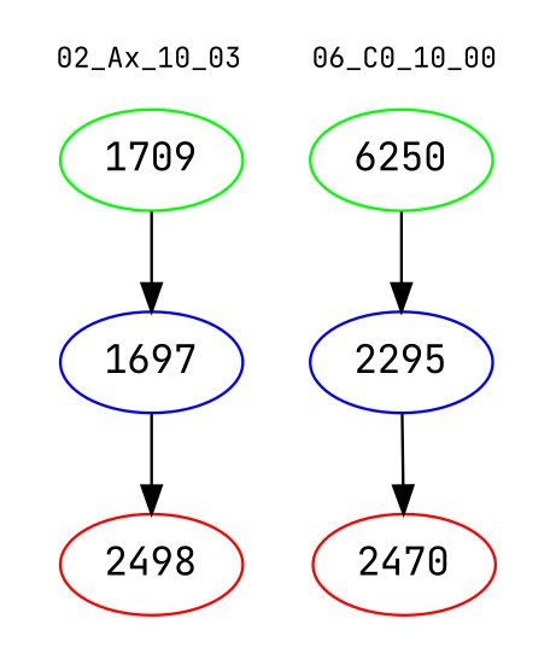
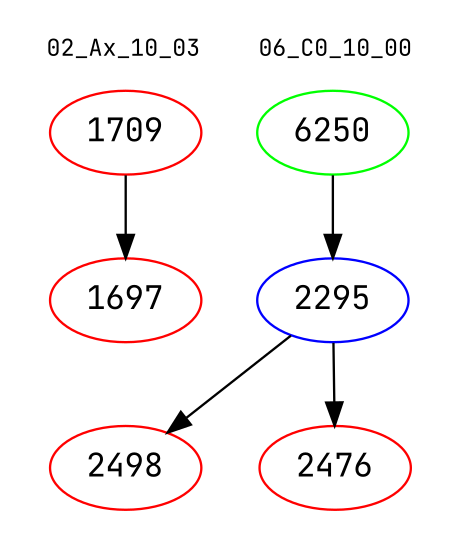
  digraph {
    fontname="JetBrains Mono"
    node [color=green fontname="JetBrains Mono"]
    edge [color=black fontname="JetBrains Mono"]
-   n1 [label=1709]
-   n2 [color=blue label=1697]
+   n1 [color=red label=1709]
+   n2 [color=red label=1697]
    n3 [color=red label=2498]
    n4 [label=6250]
    n5 [color=blue label=2295]
-   n6 [color=red label=2470]
+   n6 [color=red label=2476]
    subgraph cluster_1 {
      color=white
      fontsize=10
      label="02_Ax_10_03"
      n1
      n2
      n3
    }
    subgraph cluster_2 {
      color=white
      fontsize=10
      label="06_C0_10_00"
      n4
      n5
      n6
    }
    n1 -> n2
-   n2 -> n3
+   n5 -> n3
    n4 -> n5
    n5 -> n6
  }
